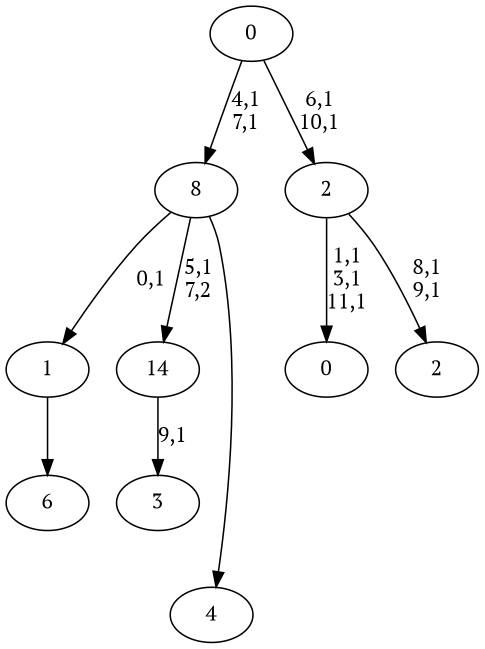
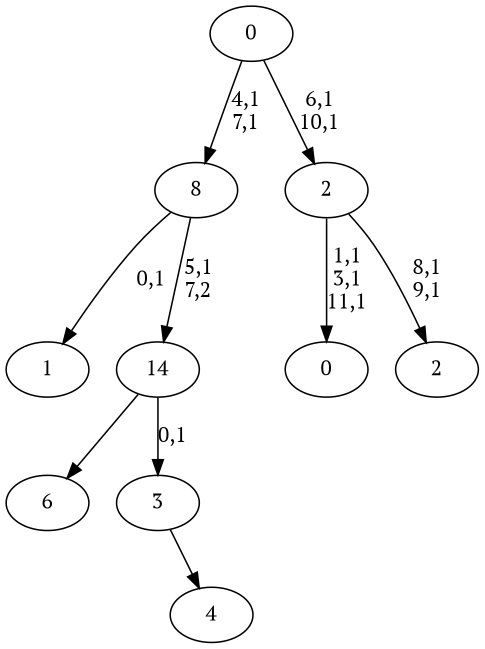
  digraph {
    fontname="PT Serif"
    node [fontname="PT Serif"]
    edge [fontname="PT Serif"]
    n1 [label=6]
    n2 [label=4]
    n3 [label=3]
    14
    n5 [label=2]
    n6 [label=1]
    8
    n8 [label=0]
    2
    0
-   n6 -> n1
-   14 -> n3 [label="9,1"]
-   8 -> n2
+   14 -> n1
+   14 -> n3 [label="0,1"]
+   n3 -> n2
    8 -> 14 [label="5,1\n7,2"]
    8 -> n6 [label="0,1"]
    2 -> n5 [label="8,1\n9,1"]
    2 -> n8 [label="1,1\n3,1\n11,1"]
    0 -> 8 [label="4,1\n7,1"]
    0 -> 2 [label="6,1\n10,1"]
  }
